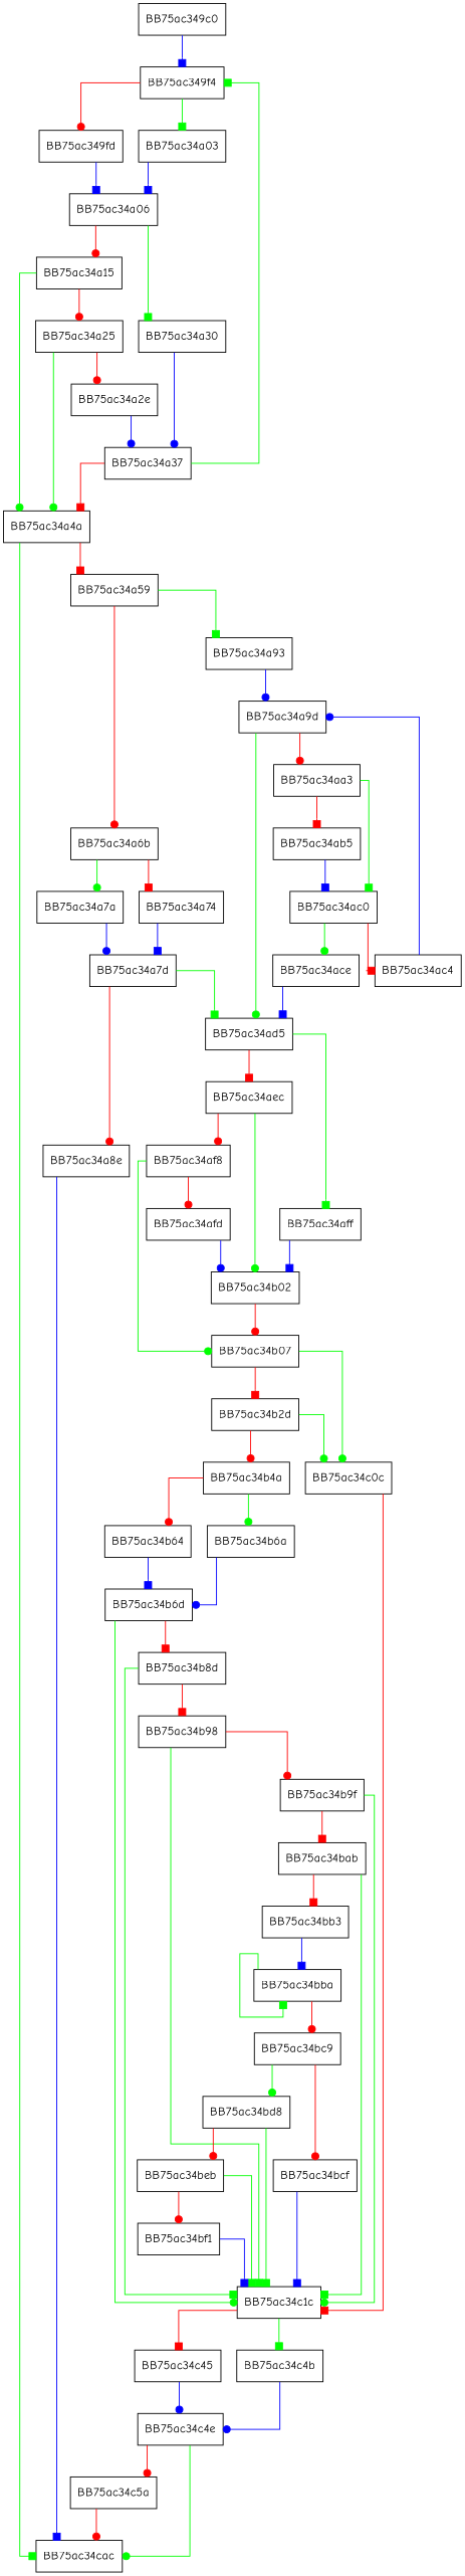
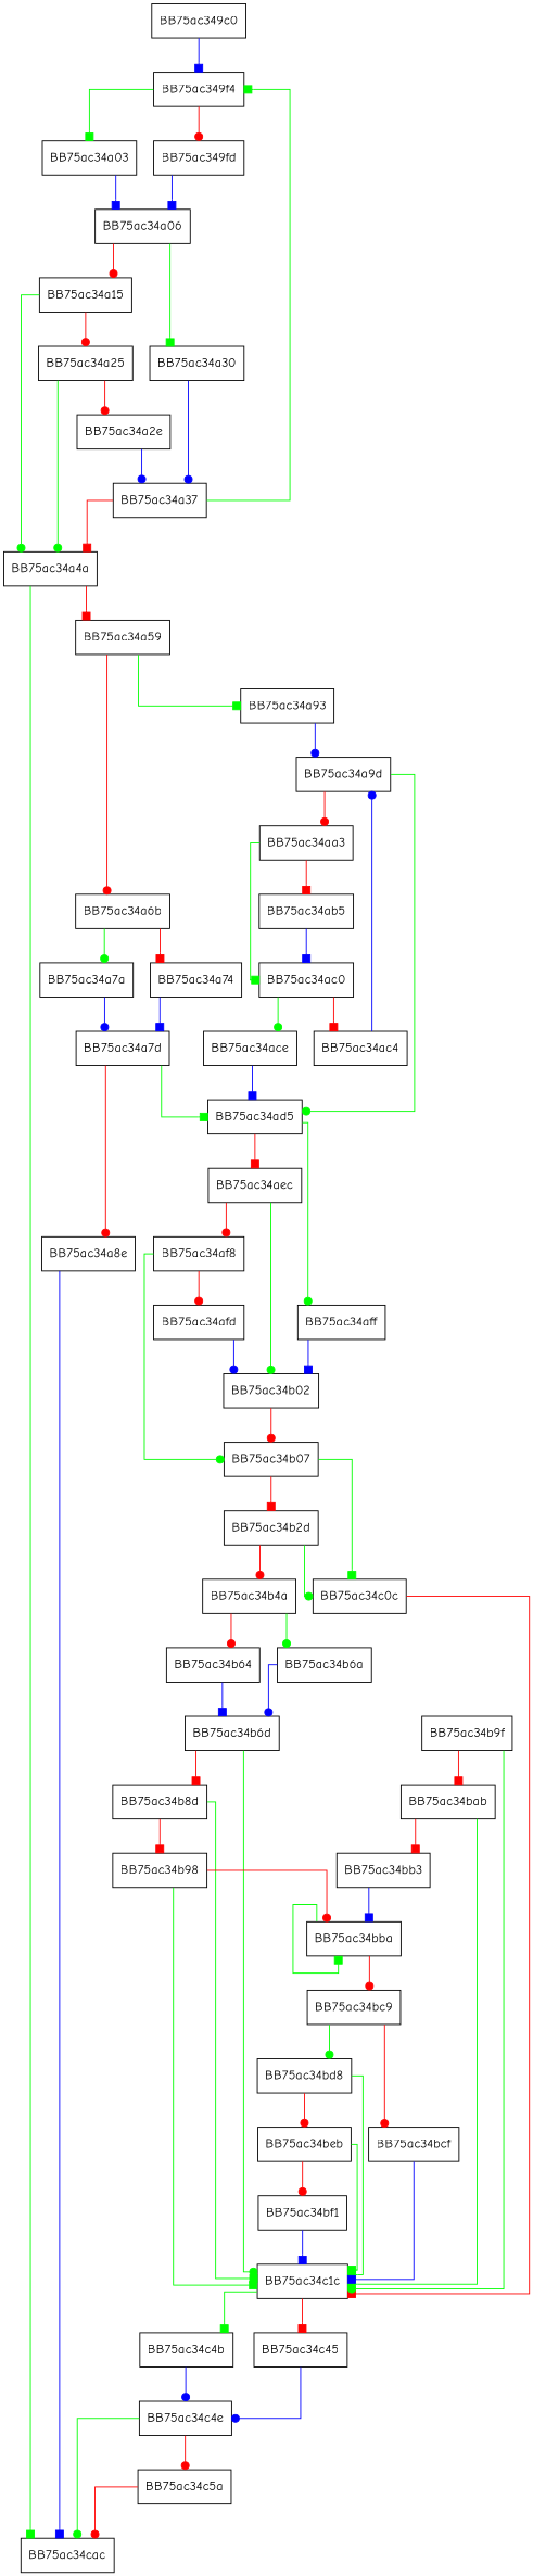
  digraph {
    fontname="Comic Neue"
    splines=ortho
    node [fontname="Comic Neue" shape=box]
    edge [arrowhead=box color=red fontname="Comic Neue"]
    BB75ac349c0
    BB75ac349f4
    BB75ac34a03
    BB75ac349fd
    BB75ac34a06
    BB75ac34a30
    BB75ac34a15
    BB75ac34a37
    BB75ac34a4a
    BB75ac34a25
    BB75ac34cac
    BB75ac34a59
    BB75ac34a2e
    BB75ac34a93
    BB75ac34a6b
    BB75ac34a9d
    BB75ac34a7a
    BB75ac34a74
    BB75ac34ad5
    BB75ac34aa3
    BB75ac34a7d
    BB75ac34a8e
    BB75ac34aff
    BB75ac34aec
    BB75ac34b02
    BB75ac34af8
    BB75ac34ac0
    BB75ac34ab5
    BB75ac34ace
    BB75ac34ac4
    BB75ac34b07
    BB75ac34afd
    BB75ac34c0c
    BB75ac34b2d
    BB75ac34c1c
    BB75ac34b4a
    BB75ac34c4b
    BB75ac34c45
    BB75ac34b6a
    BB75ac34b64
    BB75ac34b6d
    BB75ac34b8d
    BB75ac34b98
    BB75ac34c4e
    BB75ac34b9f
    BB75ac34bab
    BB75ac34bb3
    BB75ac34bba
    BB75ac34bc9
    BB75ac34bd8
    BB75ac34bcf
    BB75ac34beb
    BB75ac34bf1
    BB75ac34c5a
    BB75ac349c0 -> BB75ac349f4 [color=blue]
    BB75ac349f4 -> BB75ac34a03 [color=green]
    BB75ac349f4 -> BB75ac349fd [arrowhead=dot]
    BB75ac34a03 -> BB75ac34a06 [color=blue]
    BB75ac349fd -> BB75ac34a06 [color=blue]
    BB75ac34a06 -> BB75ac34a30 [color=green]
    BB75ac34a06 -> BB75ac34a15 [arrowhead=dot]
    BB75ac34a30 -> BB75ac34a37 [arrowhead=dot color=blue]
    BB75ac34a15 -> BB75ac34a4a [arrowhead=dot color=green]
    BB75ac34a15 -> BB75ac34a25 [arrowhead=dot]
    BB75ac34a37 -> BB75ac349f4 [color=green]
    BB75ac34a37 -> BB75ac34a4a
    BB75ac34a4a -> BB75ac34cac [color=green]
    BB75ac34a4a -> BB75ac34a59
    BB75ac34a25 -> BB75ac34a4a [arrowhead=dot color=green]
    BB75ac34a25 -> BB75ac34a2e [arrowhead=dot]
    BB75ac34a59 -> BB75ac34a93 [color=green]
    BB75ac34a59 -> BB75ac34a6b [arrowhead=dot]
    BB75ac34a2e -> BB75ac34a37 [arrowhead=dot color=blue]
    BB75ac34a93 -> BB75ac34a9d [arrowhead=dot color=blue]
    BB75ac34a6b -> BB75ac34a7a [arrowhead=dot color=green]
    BB75ac34a6b -> BB75ac34a74
    BB75ac34a9d -> BB75ac34ad5 [arrowhead=dot color=green]
    BB75ac34a9d -> BB75ac34aa3 [arrowhead=dot]
    BB75ac34a7a -> BB75ac34a7d [arrowhead=dot color=blue]
    BB75ac34a74 -> BB75ac34a7d [color=blue]
-   BB75ac34ad5 -> BB75ac34aff [color=green]
+   BB75ac34ad5 -> BB75ac34aff [arrowhead=dot color=green]
    BB75ac34ad5 -> BB75ac34aec
    BB75ac34aa3 -> BB75ac34ac0 [color=green]
    BB75ac34aa3 -> BB75ac34ab5
    BB75ac34a7d -> BB75ac34ad5 [color=green]
    BB75ac34a7d -> BB75ac34a8e [arrowhead=dot]
    BB75ac34a8e -> BB75ac34cac [color=blue]
    BB75ac34aff -> BB75ac34b02 [color=blue]
    BB75ac34aec -> BB75ac34b02 [arrowhead=dot color=green]
    BB75ac34aec -> BB75ac34af8 [arrowhead=dot]
    BB75ac34b02 -> BB75ac34b07 [arrowhead=dot]
    BB75ac34af8 -> BB75ac34b07 [arrowhead=dot color=green]
    BB75ac34af8 -> BB75ac34afd [arrowhead=dot]
    BB75ac34ac0 -> BB75ac34ace [arrowhead=dot color=green]
    BB75ac34ac0 -> BB75ac34ac4
    BB75ac34ab5 -> BB75ac34ac0 [color=blue]
    BB75ac34ace -> BB75ac34ad5 [color=blue]
    BB75ac34ac4 -> BB75ac34a9d [arrowhead=dot color=blue]
-   BB75ac34b07 -> BB75ac34c0c [arrowhead=dot color=green]
+   BB75ac34b07 -> BB75ac34c0c [color=green]
    BB75ac34b07 -> BB75ac34b2d
    BB75ac34afd -> BB75ac34b02 [arrowhead=dot color=blue]
    BB75ac34c0c -> BB75ac34c1c
    BB75ac34b2d -> BB75ac34c0c [arrowhead=dot color=green]
    BB75ac34b2d -> BB75ac34b4a [arrowhead=dot]
    BB75ac34c1c -> BB75ac34c4b [color=green]
    BB75ac34c1c -> BB75ac34c45
    BB75ac34b4a -> BB75ac34b6a [arrowhead=dot color=green]
    BB75ac34b4a -> BB75ac34b64 [arrowhead=dot]
    BB75ac34c4b -> BB75ac34c4e [arrowhead=dot color=blue]
    BB75ac34c45 -> BB75ac34c4e [arrowhead=dot color=blue]
    BB75ac34b6a -> BB75ac34b6d [arrowhead=dot color=blue]
    BB75ac34b64 -> BB75ac34b6d [color=blue]
    BB75ac34b6d -> BB75ac34c1c [arrowhead=dot color=green]
    BB75ac34b6d -> BB75ac34b8d
    BB75ac34b8d -> BB75ac34c1c [color=green]
    BB75ac34b8d -> BB75ac34b98
    BB75ac34b98 -> BB75ac34c1c [color=green]
-   BB75ac34b98 -> BB75ac34b9f [arrowhead=dot]
+   BB75ac34b98 -> BB75ac34bba [arrowhead=dot]
    BB75ac34c4e -> BB75ac34cac [arrowhead=dot color=green]
    BB75ac34c4e -> BB75ac34c5a [arrowhead=dot]
    BB75ac34b9f -> BB75ac34c1c [arrowhead=dot color=green]
    BB75ac34b9f -> BB75ac34bab
    BB75ac34bab -> BB75ac34c1c [color=green]
    BB75ac34bab -> BB75ac34bb3
    BB75ac34bb3 -> BB75ac34bba [color=blue]
    BB75ac34bba -> BB75ac34bba [color=green]
    BB75ac34bba -> BB75ac34bc9 [arrowhead=dot]
    BB75ac34bc9 -> BB75ac34bd8 [arrowhead=dot color=green]
    BB75ac34bc9 -> BB75ac34bcf [arrowhead=dot]
    BB75ac34bd8 -> BB75ac34c1c [color=green]
    BB75ac34bd8 -> BB75ac34beb [arrowhead=dot]
    BB75ac34bcf -> BB75ac34c1c [color=blue]
    BB75ac34beb -> BB75ac34c1c [color=green]
    BB75ac34beb -> BB75ac34bf1 [arrowhead=dot]
    BB75ac34bf1 -> BB75ac34c1c [color=blue]
    BB75ac34c5a -> BB75ac34cac [arrowhead=dot]
  }
